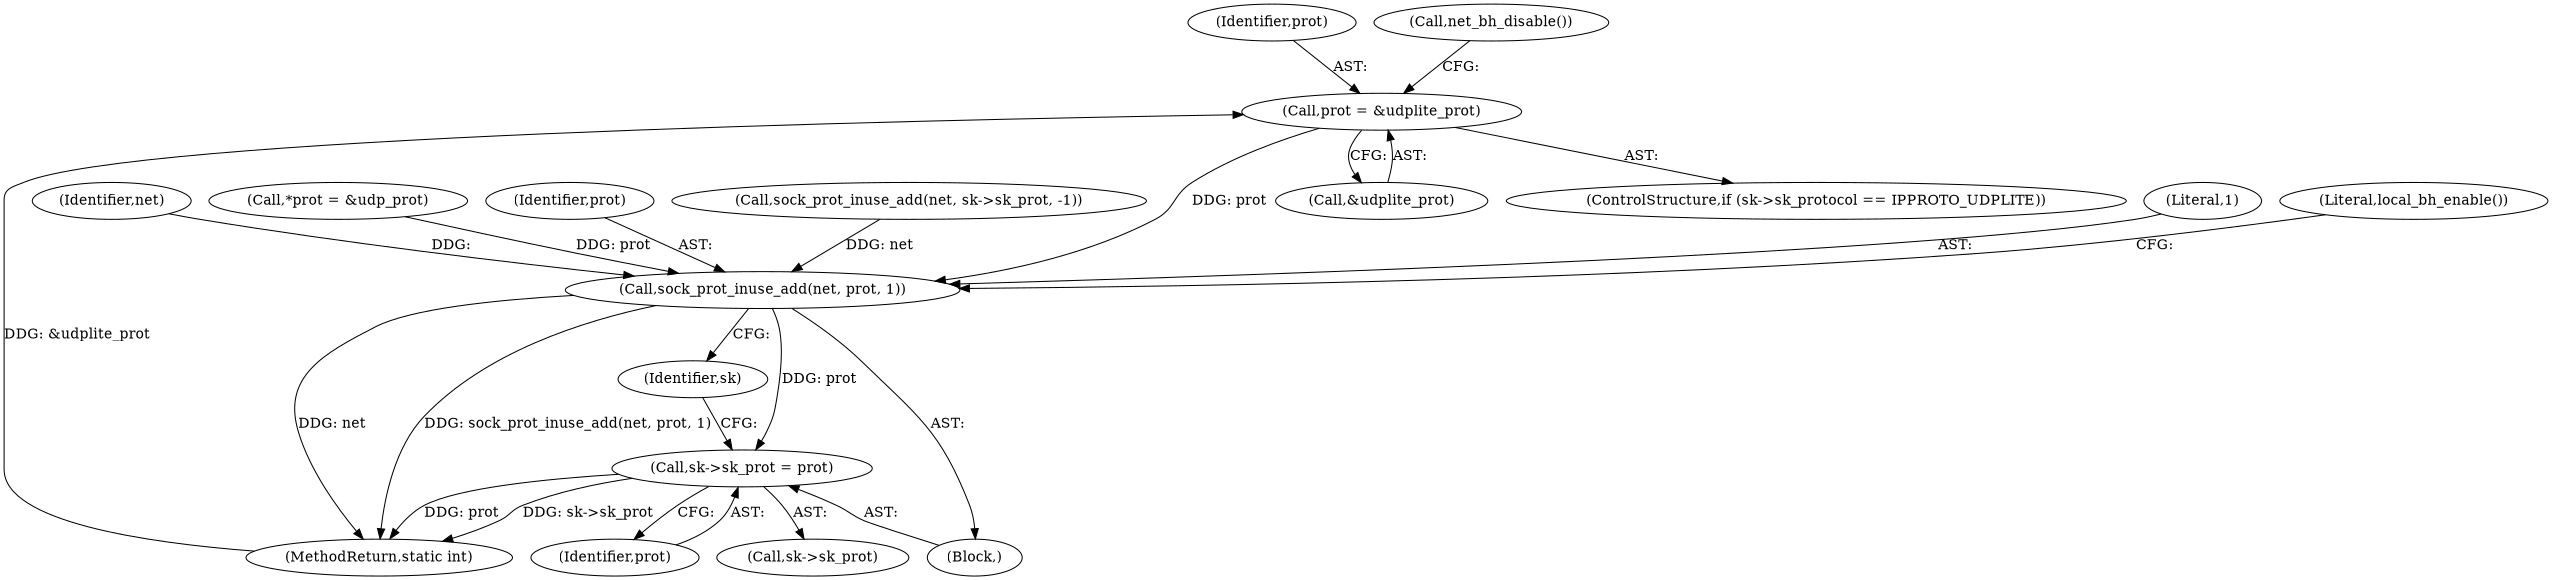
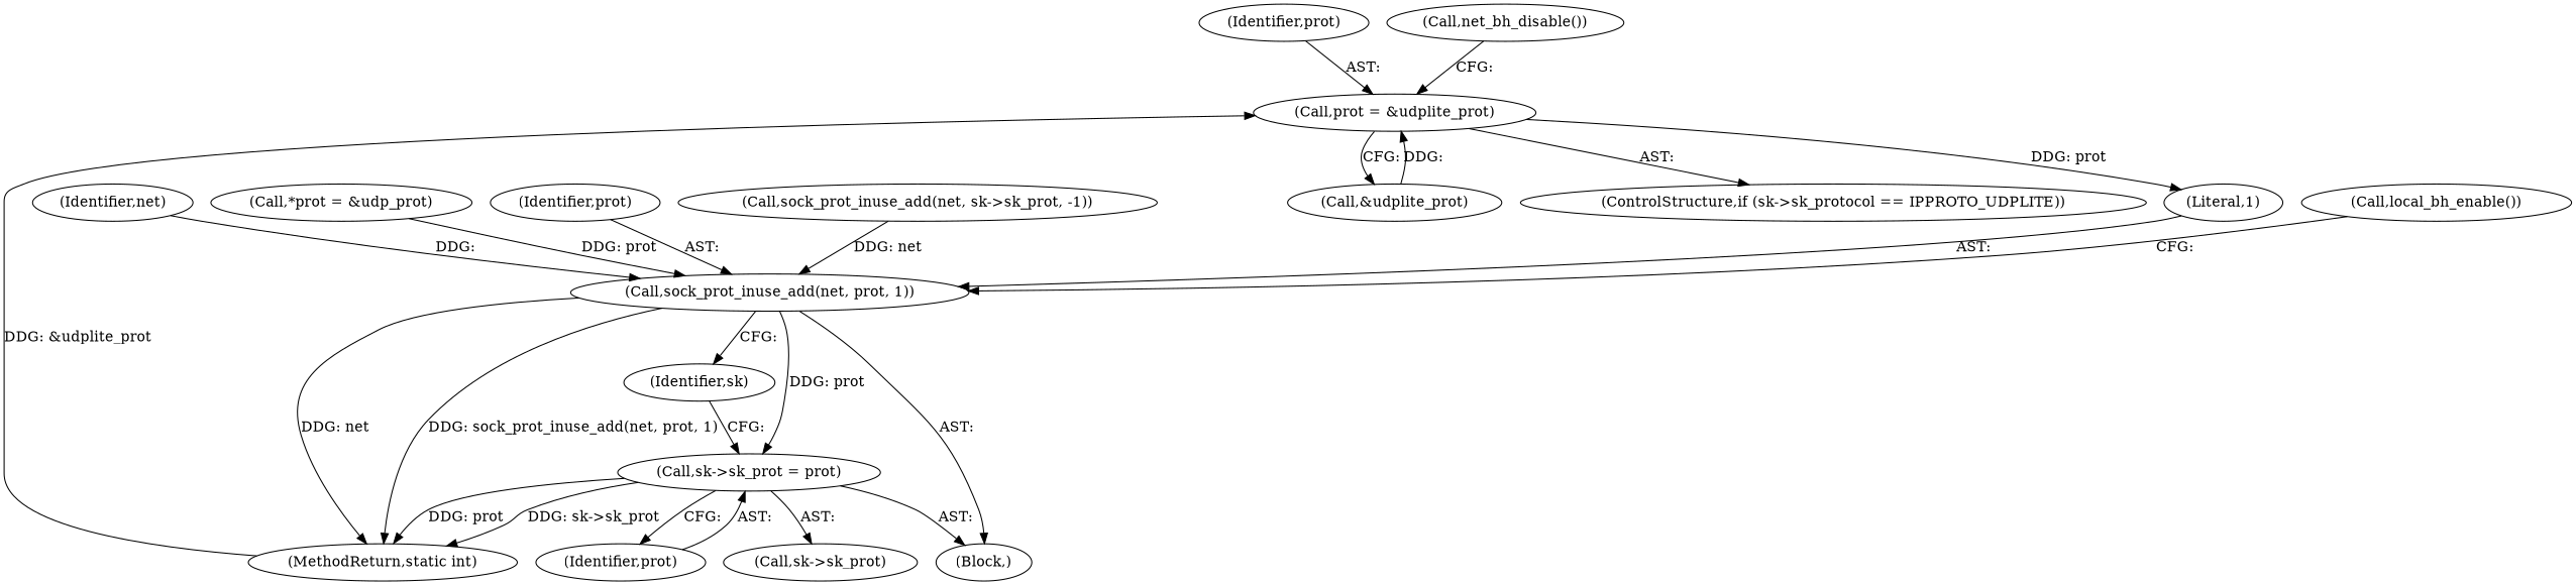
  digraph {
    n1 [label="(Call,prot = &udplite_prot)"]
    n2 [label="(Call,sock_prot_inuse_add(net, prot, 1))"]
    n3 [label="(Call,&udplite_prot)"]
    n4 [label="(ControlStructure,if (sk->sk_protocol == IPPROTO_UDPLITE))"]
    n5 [label="(MethodReturn,static int)"]
    n6 [label="(Call,sk->sk_prot = prot)"]
    n7 [label="(Block,)"]
    n8 [label="(Identifier,sk)"]
    n9 [label="(Identifier,prot)"]
    n10 [label="(Call,sk->sk_prot)"]
    n11 [label="(Literal,1)"]
-   n12 [label="(Literal,local_bh_enable())"]
+   n12 [label="(Call,local_bh_enable())"]
    n13 [label="(Identifier,net)"]
    n14 [label="(Call,*prot = &udp_prot)"]
    n15 [label="(Identifier,prot)"]
    n16 [label="(Identifier,prot)"]
    n17 [label="(Call,sock_prot_inuse_add(net, sk->sk_prot, -1))"]
    n18 [label="(Call,net_bh_disable())"]
-   n1 -> n2 [label="DDG: prot"]
+   n1 -> n11 [label="DDG: prot"]
    n1 -> n3 [label="CFG: "]
    n1 -> n4 [label="AST: "]
    n2 -> n5 [label="DDG: net"]
    n2 -> n5 [label="DDG: sock_prot_inuse_add(net, prot, 1)"]
    n2 -> n6 [label="DDG: prot"]
    n2 -> n7 [label="AST: "]
    n2 -> n8 [label="CFG: "]
-   n3 -> n1 [label="AST: "]
+   n3 -> n1 [label="DDG: "]
    n5 -> n1 [label="DDG: &udplite_prot"]
    n6 -> n5 [label="DDG: prot"]
    n6 -> n5 [label="DDG: sk->sk_prot"]
-   n7 -> n6 [label="AST: "]
+   n6 -> n7 [label="AST: "]
    n6 -> n9 [label="CFG: "]
    n6 -> n10 [label="AST: "]
    n8 -> n6 [label="CFG: "]
    n9 -> n6 [label="AST: "]
    n11 -> n2 [label="AST: "]
    n12 -> n2 [label="CFG: "]
    n13 -> n2 [label="DDG: "]
    n14 -> n2 [label="DDG: prot"]
    n15 -> n2 [label="AST: "]
    n16 -> n1 [label="AST: "]
    n17 -> n2 [label="DDG: net"]
    n18 -> n1 [label="CFG: "]
  }
